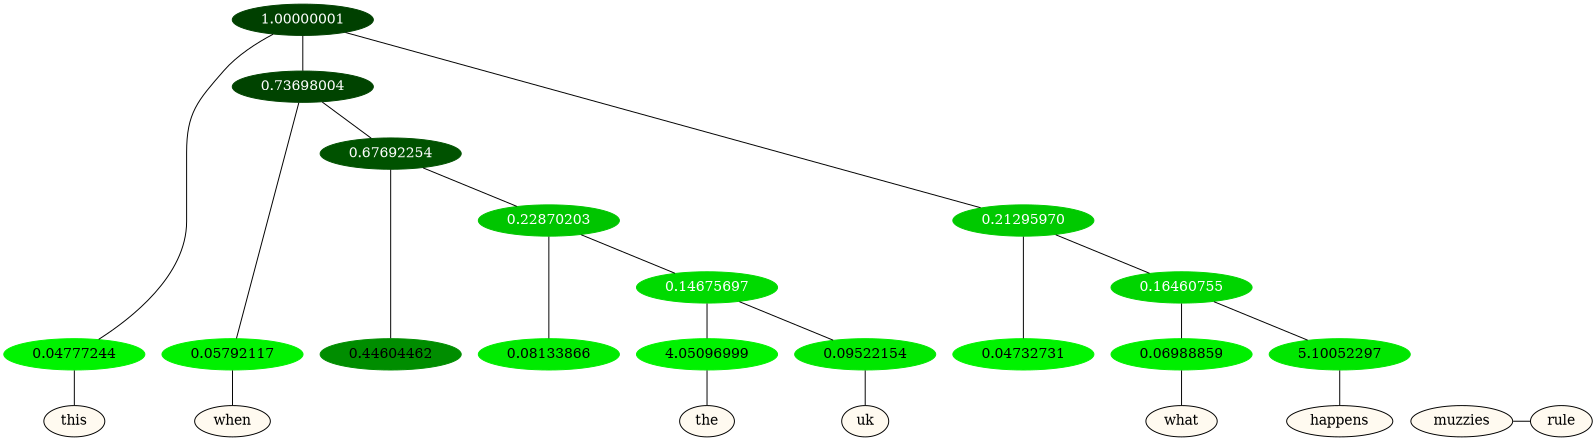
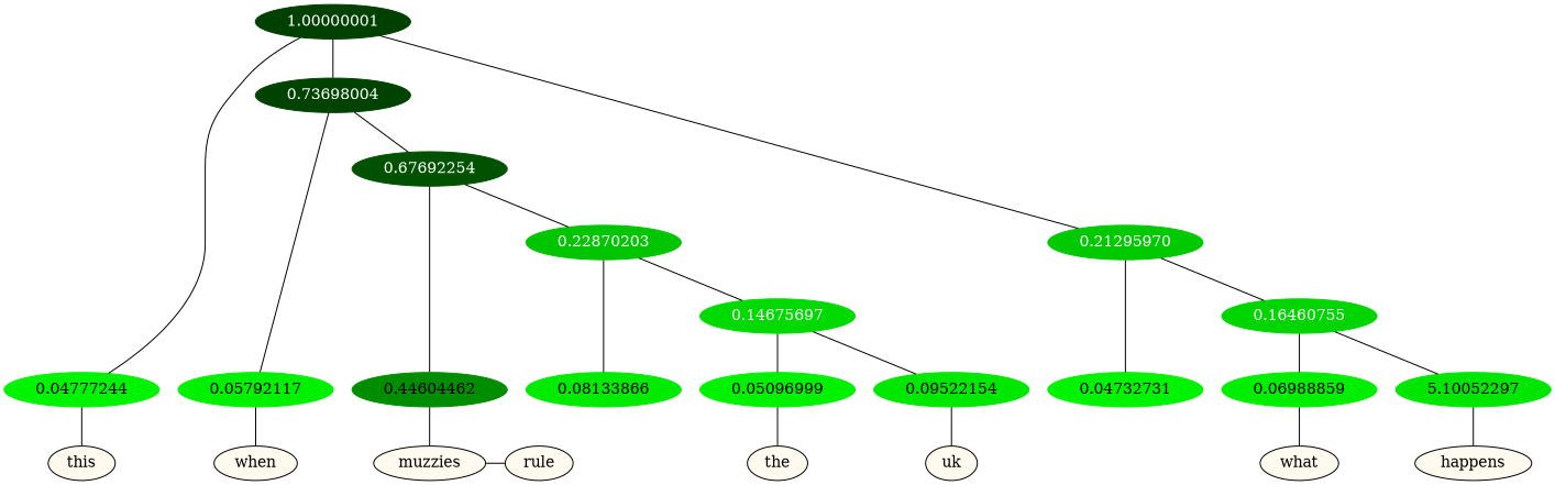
  graph {
    node [color=black format=png nodesep=0.001 ordering=out overlap_scaling=0.01 ranksep=0.001 style=filled fontcolor=black]
    n1 [fillcolor=floralwhite height=0.15 label=when style="filled,solid" width=0.15 fontcolor=""]
    n2 [fillcolor=floralwhite height=0.15 label=muzzies style="filled,solid" width=0.15 fontcolor=""]
    n3 [fillcolor=floralwhite height=0.15 label=rule style="filled,solid" width=0.15 fontcolor=""]
    n4 [fillcolor=floralwhite height=0.15 label=the style="filled,solid" width=0.15 fontcolor=""]
    n5 [fillcolor=floralwhite height=0.15 label=uk style="filled,solid" width=0.15 fontcolor=""]
    n6 [fillcolor=floralwhite height=0.15 label=this style="filled,solid" width=0.15 fontcolor=""]
    n7 [fillcolor=floralwhite height=0.15 label=what style="filled,solid" width=0.15 fontcolor=""]
    n8 [fillcolor=floralwhite height=0.15 label=happens style="filled,solid" width=0.15 fontcolor=""]
    n9 [color="0.334 1.000 0.942" height=0.15 label=0.05792117 width=0.15]
    n10 [color="0.334 1.000 0.554" height=0.15 label=0.44604462 width=0.15]
    n11 [color="0.334 1.000 0.919" height=0.15 label=0.08133866 width=0.15]
-   n12 [color="0.334 1.000 0.949" height=0.15 label=4.05096999 width=0.15]
+   n12 [color="0.334 1.000 0.949" height=0.15 label=0.05096999 width=0.15]
    n13 [color="0.334 1.000 0.905" height=0.15 label=0.09522154 width=0.15]
    n14 [color="0.334 1.000 0.952" height=0.15 label=0.04777244 width=0.15]
    n15 [color="0.334 1.000 0.953" height=0.15 label=0.04732731 width=0.15]
    n16 [color="0.334 1.000 0.937" height=0.15 label=0.06988859 width=0.15]
    n17 [color="0.334 1.000 0.899" height=0.15 label=5.10052297 width=0.15]
    n18 [color="0.334 1.000 0.250" fontcolor=grey99 height=0.15 label=1.00000001 width=0.15]
    n19 [color="0.334 1.000 0.263" fontcolor=grey99 height=0.15 label=0.73698004 width=0.15]
    n20 [color="0.334 1.000 0.787" fontcolor=grey99 height=0.15 label=0.21295970 width=0.15]
    n21 [color="0.334 1.000 0.323" fontcolor=grey99 height=0.15 label=0.67692254 width=0.15]
    n22 [color="0.334 1.000 0.835" fontcolor=grey99 height=0.15 label=0.16460755 width=0.15]
    n23 [color="0.334 1.000 0.771" fontcolor=grey99 height=0.15 label=0.22870203 width=0.15]
    n24 [color="0.334 1.000 0.853" fontcolor=grey99 height=0.15 label=0.14675697 width=0.15]
    subgraph sub_1 {
      rank=same
      n1
      n2
      n3
      n4
      n5
      n6
      n7
      n8
    }
    subgraph sub_2 {
      rank=same
      n9
      n10
      n11
      n12
      n13
      n14
      n15
      n16
      n17
    }
    n2 -- n3
    n9 -- n1
+   n10 -- n2
    n12 -- n4
    n13 -- n5
    n14 -- n6
    n16 -- n7
    n17 -- n8
    n18 -- n14
    n18 -- n19
    n18 -- n20
    n19 -- n9
    n19 -- n21
    n20 -- n15
    n20 -- n22
    n21 -- n10
    n21 -- n23
    n22 -- n16
    n22 -- n17
    n23 -- n11
    n23 -- n24
    n24 -- n12
    n24 -- n13
  }
